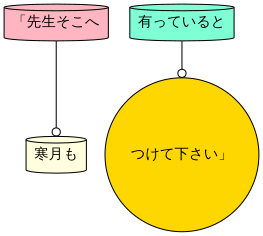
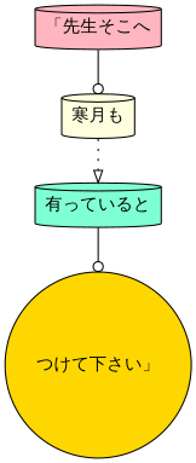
  digraph {
    fontname="Patrick Hand"
    node [fontname="Patrick Hand" shape=cylinder style=filled]
    edge [arrowhead=odot fontname="Patrick Hand" style=solid]
    n1 [fillcolor=lightpink label="「先生そこへ"]
    n2 [fillcolor=lightyellow label="寒月も"]
    n3 [fillcolor=aquamarine label="有っていると"]
    n4 [fillcolor=gold label="つけて下さい」" shape=circle]
    n1 -> n2
+   n2 -> n3 [arrowhead=onormal style=dotted]
    n3 -> n4
  }
